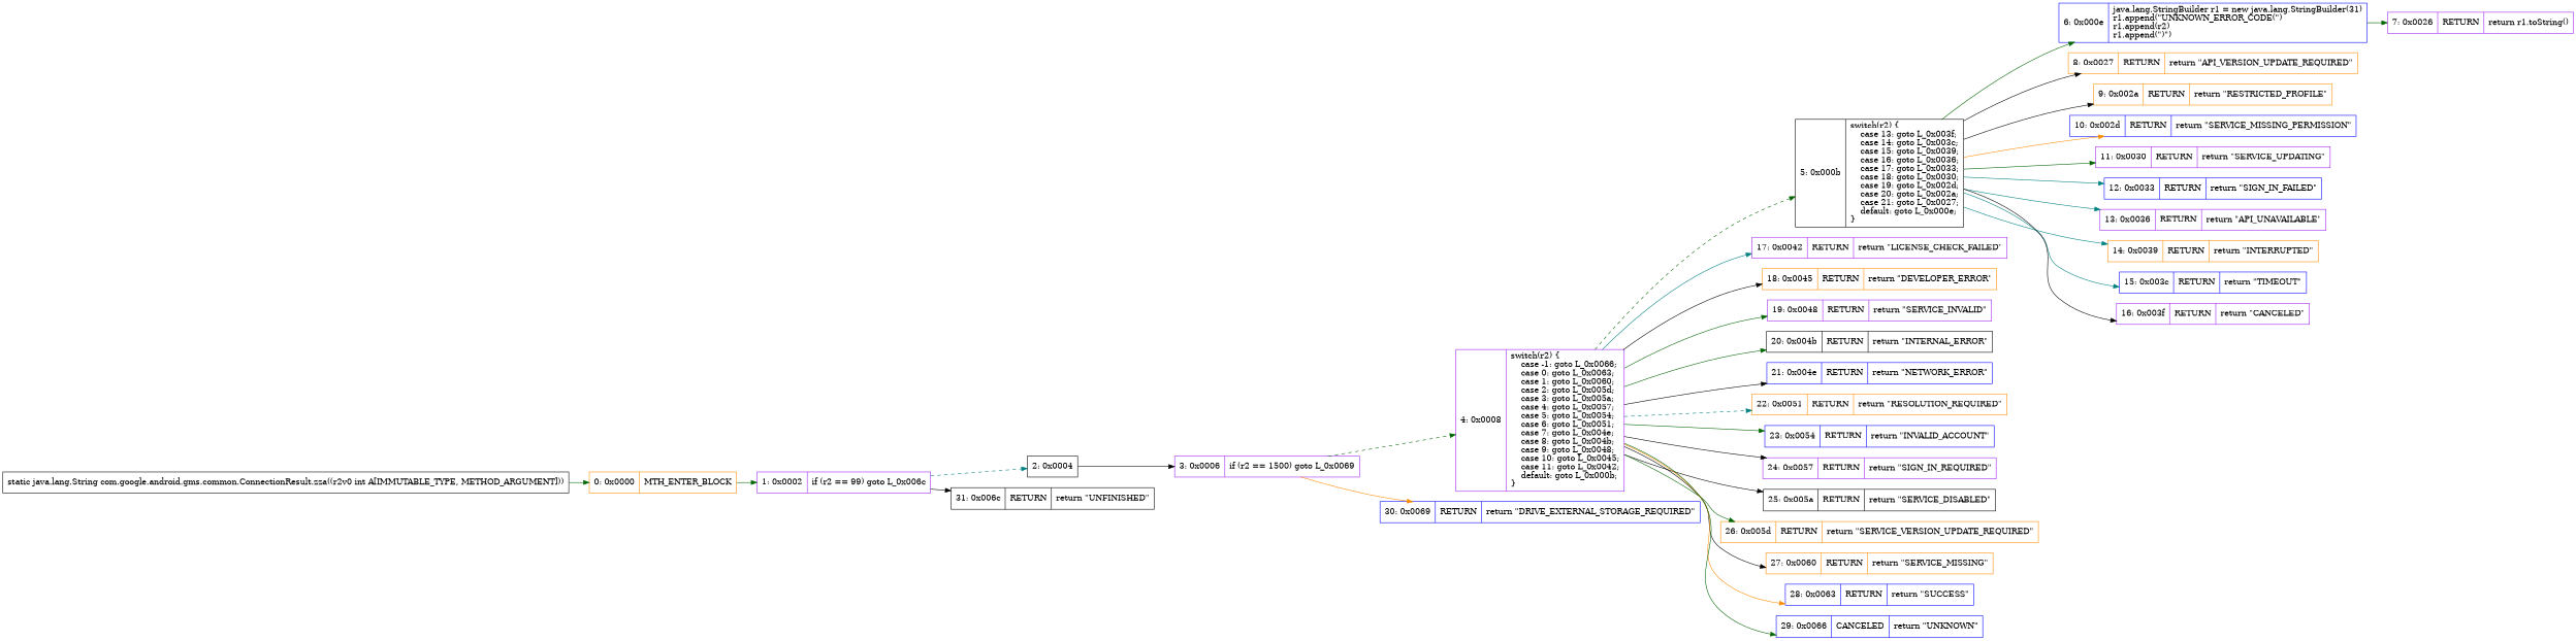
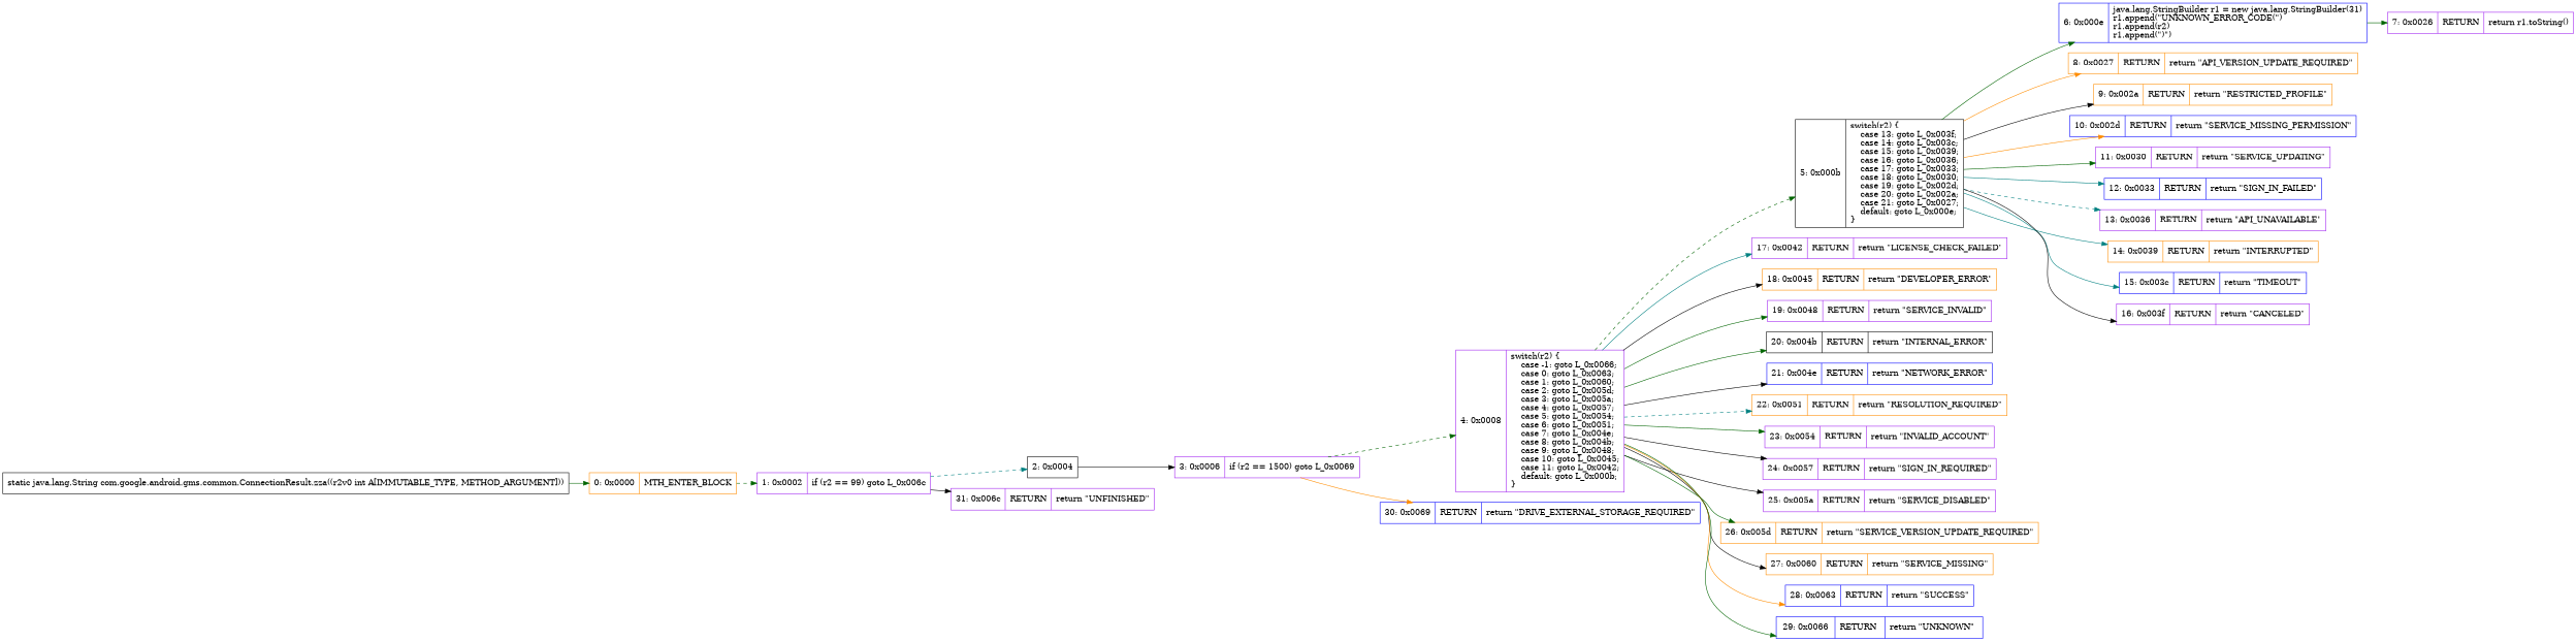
  digraph {
    rankdir=LR
    node [color=purple shape=record]
    edge [color=darkgreen]
    n1 [color=darkorange label="{0\:\ 0x0000|MTH_ENTER_BLOCK\l}"]
    n2 [label="{1\:\ 0x0002|if (r2 == 99) goto L_0x006c\l}"]
    n3 [color=black label="{2\:\ 0x0004}"]
-   n4 [color=black label="{31\:\ 0x006c|RETURN\l|return \"UNFINISHED\"\l}"]
+   n4 [label="{31\:\ 0x006c|RETURN\l|return \"UNFINISHED\"\l}"]
    n5 [label="{3\:\ 0x0006|if (r2 == 1500) goto L_0x0069\l}"]
    n6 [label="{4\:\ 0x0008|switch(r2) \{\l    case \-1: goto L_0x0066;\l    case 0: goto L_0x0063;\l    case 1: goto L_0x0060;\l    case 2: goto L_0x005d;\l    case 3: goto L_0x005a;\l    case 4: goto L_0x0057;\l    case 5: goto L_0x0054;\l    case 6: goto L_0x0051;\l    case 7: goto L_0x004e;\l    case 8: goto L_0x004b;\l    case 9: goto L_0x0048;\l    case 10: goto L_0x0045;\l    case 11: goto L_0x0042;\l    default: goto L_0x000b;\l\}\l}"]
    n7 [color=blue label="{30\:\ 0x0069|RETURN\l|return \"DRIVE_EXTERNAL_STORAGE_REQUIRED\"\l}"]
    n8 [color=black label="{5\:\ 0x000b|switch(r2) \{\l    case 13: goto L_0x003f;\l    case 14: goto L_0x003c;\l    case 15: goto L_0x0039;\l    case 16: goto L_0x0036;\l    case 17: goto L_0x0033;\l    case 18: goto L_0x0030;\l    case 19: goto L_0x002d;\l    case 20: goto L_0x002a;\l    case 21: goto L_0x0027;\l    default: goto L_0x000e;\l\}\l}"]
    n9 [label="{17\:\ 0x0042|RETURN\l|return \"LICENSE_CHECK_FAILED\"\l}"]
    n10 [color=darkorange label="{18\:\ 0x0045|RETURN\l|return \"DEVELOPER_ERROR\"\l}"]
    n11 [label="{19\:\ 0x0048|RETURN\l|return \"SERVICE_INVALID\"\l}"]
    n12 [color=black label="{20\:\ 0x004b|RETURN\l|return \"INTERNAL_ERROR\"\l}"]
    n13 [color=blue label="{21\:\ 0x004e|RETURN\l|return \"NETWORK_ERROR\"\l}"]
    n14 [color=darkorange label="{22\:\ 0x0051|RETURN\l|return \"RESOLUTION_REQUIRED\"\l}"]
-   n15 [color=blue label="{23\:\ 0x0054|RETURN\l|return \"INVALID_ACCOUNT\"\l}"]
+   n15 [label="{23\:\ 0x0054|RETURN\l|return \"INVALID_ACCOUNT\"\l}"]
    n16 [label="{24\:\ 0x0057|RETURN\l|return \"SIGN_IN_REQUIRED\"\l}"]
-   n17 [color=black label="{25\:\ 0x005a|RETURN\l|return \"SERVICE_DISABLED\"\l}"]
+   n17 [label="{25\:\ 0x005a|RETURN\l|return \"SERVICE_DISABLED\"\l}"]
    n18 [color=darkorange label="{26\:\ 0x005d|RETURN\l|return \"SERVICE_VERSION_UPDATE_REQUIRED\"\l}"]
    n19 [color=darkorange label="{27\:\ 0x0060|RETURN\l|return \"SERVICE_MISSING\"\l}"]
    n20 [color=blue label="{28\:\ 0x0063|RETURN\l|return \"SUCCESS\"\l}"]
-   n21 [color=blue label="{29\:\ 0x0066|CANCELED\l|return \"UNKNOWN\"\l}"]
+   n21 [color=blue label="{29\:\ 0x0066|RETURN\l|return \"UNKNOWN\"\l}"]
    n22 [color=blue label="{6\:\ 0x000e|java.lang.StringBuilder r1 = new java.lang.StringBuilder(31)\lr1.append(\"UNKNOWN_ERROR_CODE(\")\lr1.append(r2)\lr1.append(\")\")\l}"]
    n23 [color=darkorange label="{8\:\ 0x0027|RETURN\l|return \"API_VERSION_UPDATE_REQUIRED\"\l}"]
    n24 [color=darkorange label="{9\:\ 0x002a|RETURN\l|return \"RESTRICTED_PROFILE\"\l}"]
    n25 [color=blue label="{10\:\ 0x002d|RETURN\l|return \"SERVICE_MISSING_PERMISSION\"\l}"]
    n26 [label="{11\:\ 0x0030|RETURN\l|return \"SERVICE_UPDATING\"\l}"]
    n27 [color=blue label="{12\:\ 0x0033|RETURN\l|return \"SIGN_IN_FAILED\"\l}"]
    n28 [label="{13\:\ 0x0036|RETURN\l|return \"API_UNAVAILABLE\"\l}"]
    n29 [color=darkorange label="{14\:\ 0x0039|RETURN\l|return \"INTERRUPTED\"\l}"]
    n30 [color=blue label="{15\:\ 0x003c|RETURN\l|return \"TIMEOUT\"\l}"]
    n31 [label="{16\:\ 0x003f|RETURN\l|return \"CANCELED\"\l}"]
    n32 [label="{7\:\ 0x0026|RETURN\l|return r1.toString()\l}"]
    n33 [color=black label="{static java.lang.String com.google.android.gms.common.ConnectionResult.zza((r2v0 int A[IMMUTABLE_TYPE, METHOD_ARGUMENT])) }"]
-   n1 -> n2
+   n1 -> n2 [style=dashed]
    n2 -> n3 [color=teal style=dashed]
    n2 -> n4 [color=black]
    n3 -> n5 [color=black]
    n5 -> n6 [style=dashed]
    n5 -> n7 [color=darkorange]
    n6 -> n8 [style=dashed]
    n6 -> n9 [color=teal]
    n6 -> n10 [color=black]
    n6 -> n11
    n6 -> n12
    n6 -> n13 [color=black]
    n6 -> n14 [color=teal style=dashed]
    n6 -> n15
    n6 -> n16 [color=black]
    n6 -> n17 [color=black]
    n6 -> n18
    n6 -> n19 [color=black]
    n6 -> n20 [color=darkorange]
    n6 -> n21
    n8 -> n22
-   n8 -> n23 [color=black]
+   n8 -> n23 [color=darkorange]
    n8 -> n24 [color=black]
    n8 -> n25 [color=darkorange]
    n8 -> n26
    n8 -> n27 [color=teal]
-   n8 -> n28 [color=teal]
+   n8 -> n28 [color=teal style=dashed]
    n8 -> n29 [color=teal]
    n8 -> n30 [color=teal]
    n8 -> n31 [color=black]
    n22 -> n32
    n33 -> n1
  }
